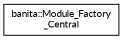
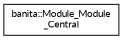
  digraph {
    rankdir=TB
    fontname=Lato
-   n1 [color=black fillcolor=white fontname=Lato fontsize=10 height=0.2 label="banita::Module_Factory\l_Central" shape=record style=filled width=0.4]
+   n1 [color=black fillcolor=white fontname=Lato fontsize=10 height=0.2 label="banita::Module_Module\l_Central" shape=record style=filled width=0.4]
  }
